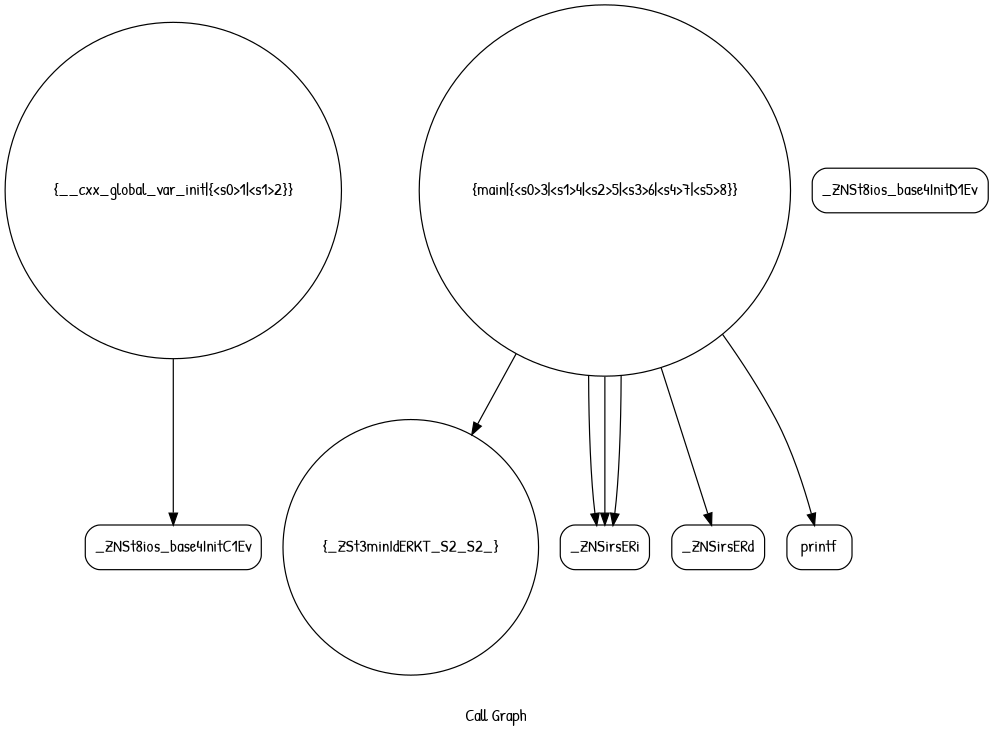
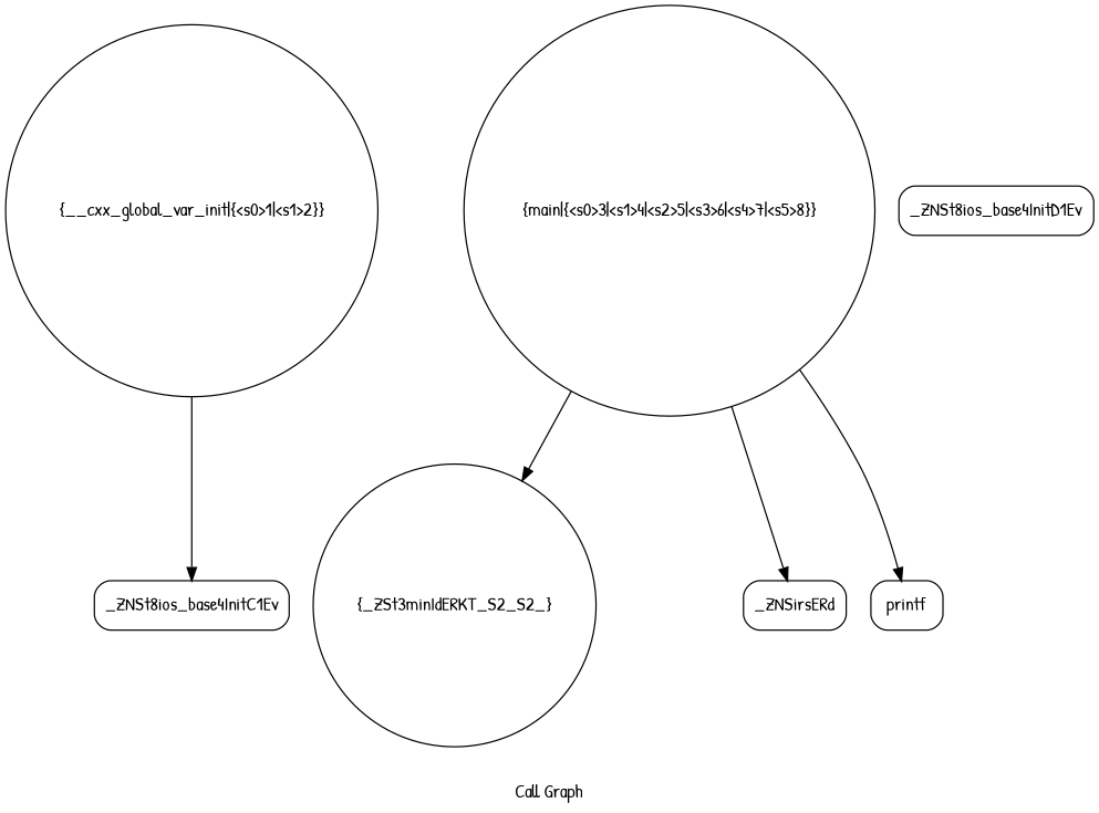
  digraph {
    fontname="Patrick Hand"
    label="Call Graph"
    node [fontname="Patrick Hand" shape=Mrecord]
    edge [color=black fontname="Patrick Hand" tailport=s0]
    n1 [label="{__cxx_global_var_init|{<s0>1|<s1>2}}" shape=circle]
    n2 [label="{_ZNSt8ios_base4InitC1Ev}"]
    n3 [label="{_ZSt3minIdERKT_S2_S2_}" shape=circle]
    n4 [label="{_ZNSt8ios_base4InitD1Ev}"]
    n5 [label="{main|{<s0>3|<s1>4|<s2>5|<s3>6|<s4>7|<s5>8}}" shape=circle]
-   n6 [label="{_ZNSirsERi}"]
    n7 [label="{_ZNSirsERd}"]
    n8 [label="{printf}"]
    n1 -> n2
    n5 -> n3 [tailport=s4]
-   n5 -> n6
-   n5 -> n6 [tailport=s1]
-   n5 -> n6 [tailport=s2]
    n5 -> n7 [tailport=s3]
    n5 -> n8 [tailport=s5]
  }
